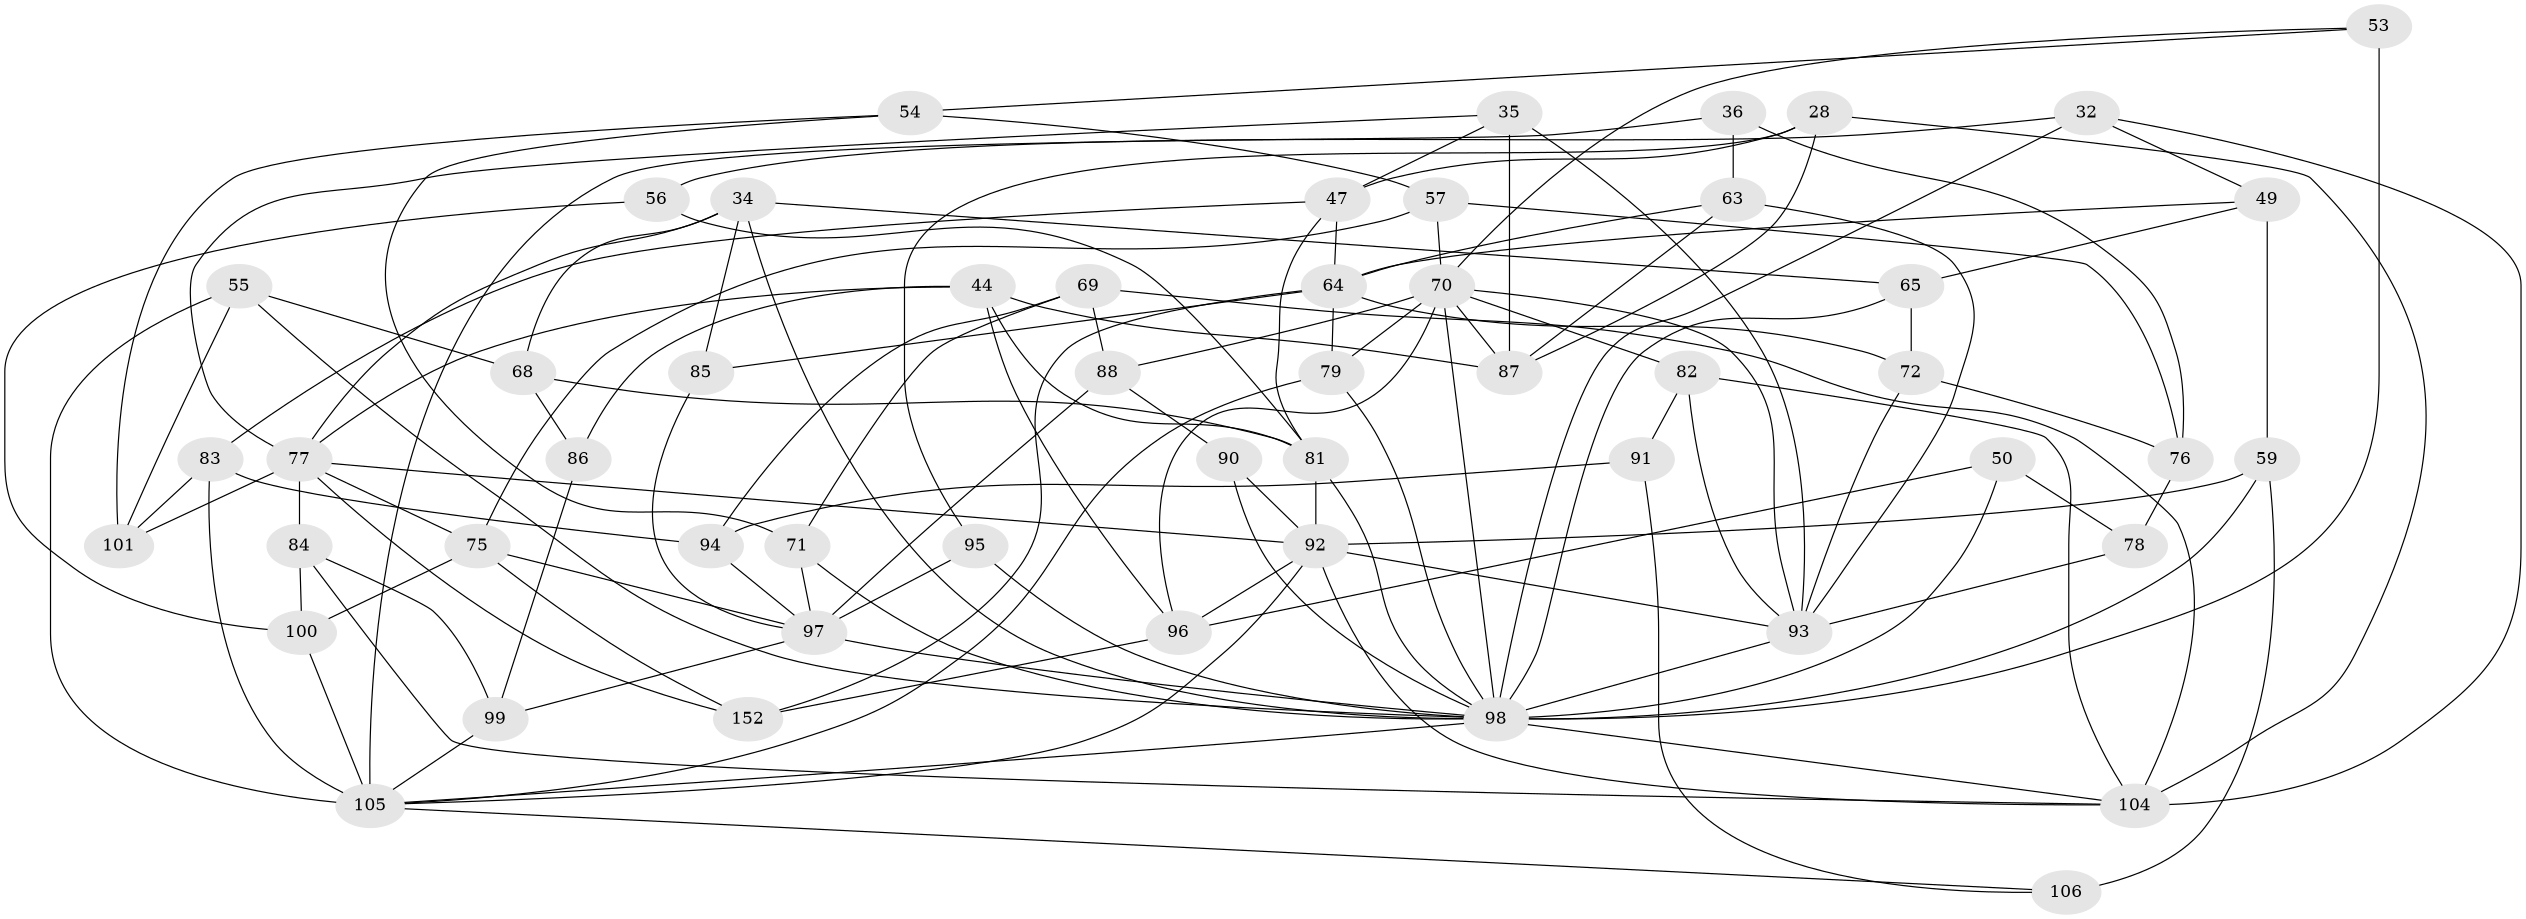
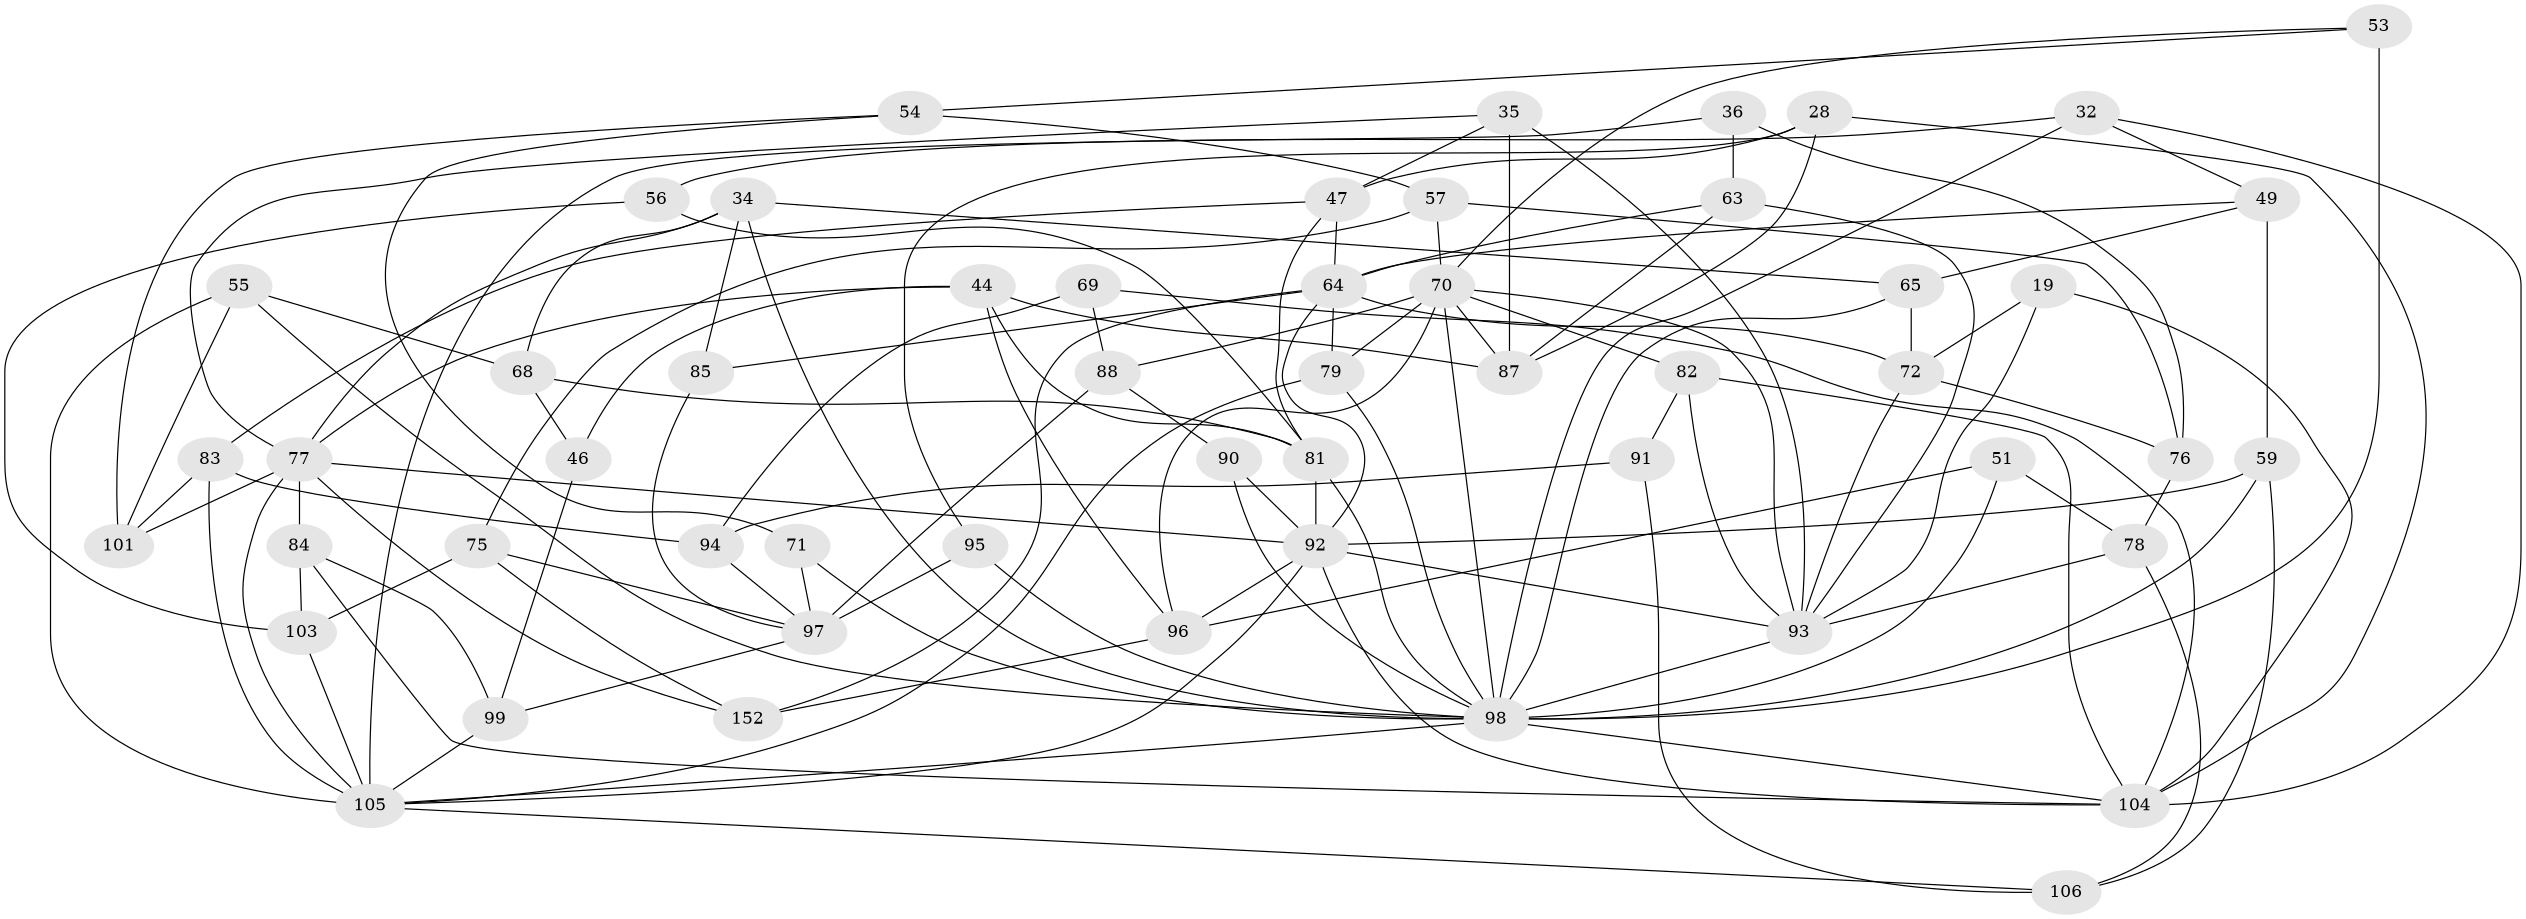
  graph {
    node [color=gray90 style=filled]
    72 [super="+15"]
    93 [super="+89"]
    76
+   19
    104 [super="+74+100"]
    98 [super="+18+50+48+80"]
    28 [super="+23"]
    47 [super="+30"]
    87 [super="+27"]
    95
    81 [super="+73"]
    64 [super="+25+26"]
    83
    97 [super="+2+17"]
    32 [super="+5"]
    49
    56
    65
    59
-   103 [label=100]
+   103
    105 [super="+1+10+16"]
    34 [super="+14"]
    68
    77 [super="+61"]
    85
-   86
+   86 [label=46]
    101
    92 [super="+60"]
    n29 [label=152]
    84
    35 [super="+8+21"]
    36
    63
    78
    106
    44 [super="+40"]
    96 [super="+31"]
    99
    79 [super="+43"]
    94
-   51 [label=50]
+   51
    53 [super="+38"]
    54
    70 [super="+37+58"]
    57
    71
    88 [super="+67"]
    82 [super="+52"]
    75
    55
    69
    90
    91
    72 -- 93
    72 -- 76
    93 -- 98
    76 -- 78
+   19 -- 72 [weight=2]
+   19 -- 93
+   19 -- 104
    98 -- 104 [weight=2]
    98 -- 105
    28 -- 104 [weight=2]
    28 -- 47 [weight=2]
    28 -- 87
    28 -- 95
    47 -- 81
    47 -- 64
    47 -- 83
    95 -- 98
    95 -- 97 [weight=2]
    81 -- 98 [weight=2]
    81 -- 92 [weight=2]
    64 -- 72
    64 -- 85
+   64 -- 92
    64 -- n29
    64 -- 79
    83 -- 105
    83 -- 101
    83 -- 94
-   97 -- 98
    97 -- 99
    32 -- 104 [weight=2]
    32 -- 98
    32 -- 49
    32 -- 56 [weight=2]
    49 -- 64
    49 -- 65
    49 -- 59
    56 -- 81
    56 -- 103
    65 -- 72
    65 -- 98
    59 -- 98
    59 -- 92
    59 -- 106
    103 -- 105
    105 -- 106
    34 -- 98
    34 -- 65
    34 -- 68
    34 -- 77
    34 -- 85 [weight=2]
    68 -- 81
    68 -- 86
-   77 -- 75 [weight=2]
+   77 -- 105 [weight=2]
    77 -- 101
    77 -- 92
    77 -- n29
    77 -- 84
    85 -- 97
    86 -- 99
    92 -- 93
    92 -- 104
    92 -- 105
    92 -- 96
    84 -- 104
    84 -- 103
    84 -- 99
    35 -- 93 [weight=3]
    35 -- 47
    35 -- 87 [weight=2]
    35 -- 77 [weight=2]
    36 -- 76
    36 -- 105 [weight=2]
    36 -- 63
    63 -- 93
    63 -- 87
    63 -- 64
    78 -- 93
+   78 -- 106
    44 -- 87
    44 -- 81
    44 -- 77
    44 -- 86 [weight=2]
    44 -- 96
    96 -- n29
    99 -- 105
    79 -- 98
    79 -- 105
    94 -- 97
    51 -- 98
    51 -- 78
    51 -- 96 [weight=2]
    53 -- 98 [weight=4]
    53 -- 54
    53 -- 70
    54 -- 101
    54 -- 57
    54 -- 71
    70 -- 93 [weight=2]
    70 -- 98
    70 -- 87
    70 -- 96
    70 -- 79 [weight=3]
    70 -- 88
    70 -- 82
    57 -- 76
    57 -- 70
    57 -- 75
    71 -- 98
    71 -- 97
    88 -- 97 [weight=2]
    88 -- 90 [weight=2]
    82 -- 93
    82 -- 104 [weight=2]
    82 -- 91 [weight=2]
    75 -- 97
    75 -- 103
    75 -- n29
    55 -- 98
    55 -- 105
    55 -- 68
    55 -- 101
    69 -- 104
    69 -- 94
-   69 -- 71
    69 -- 88
    90 -- 98
    90 -- 92
    91 -- 106
    91 -- 94
  }
